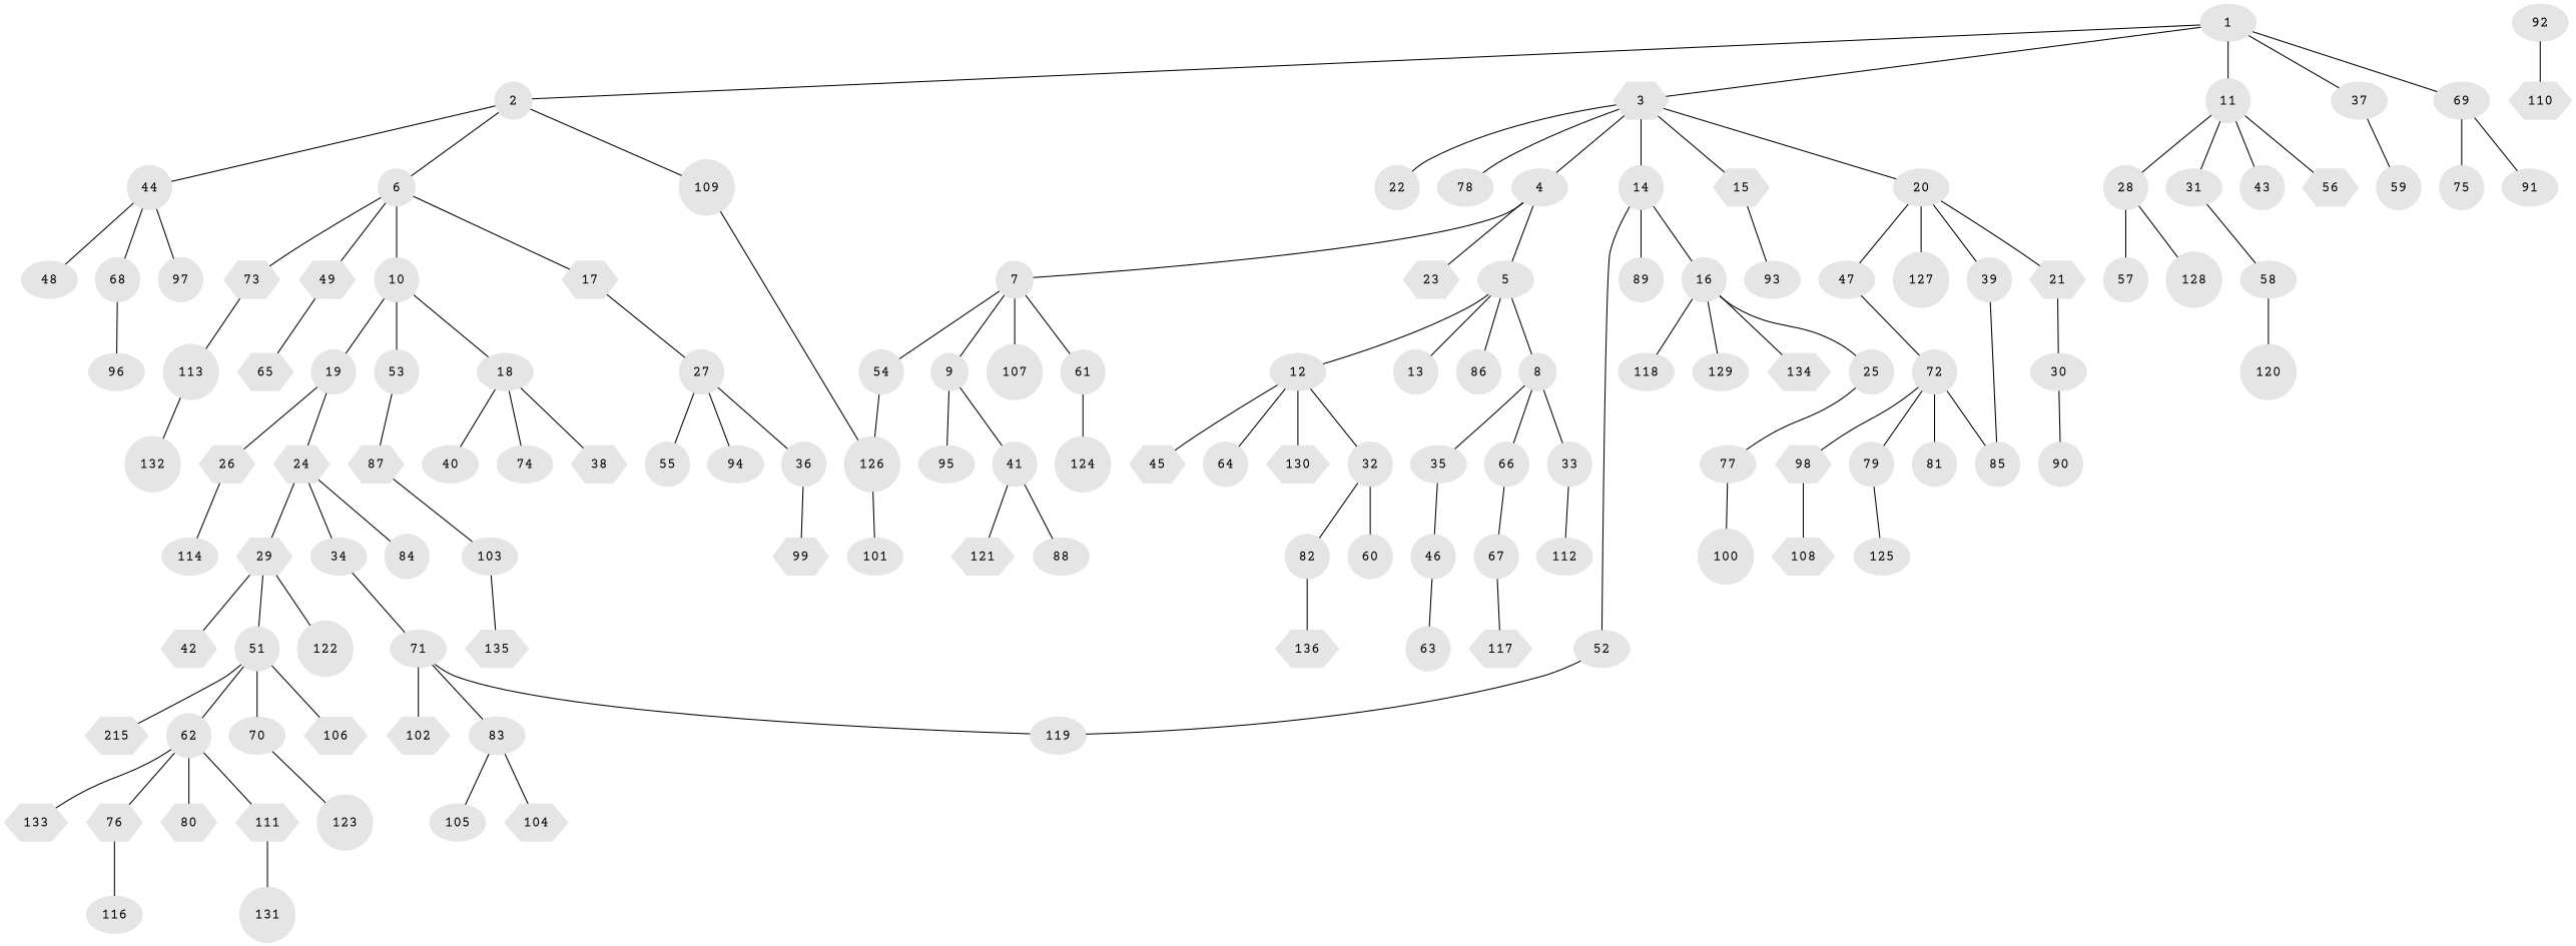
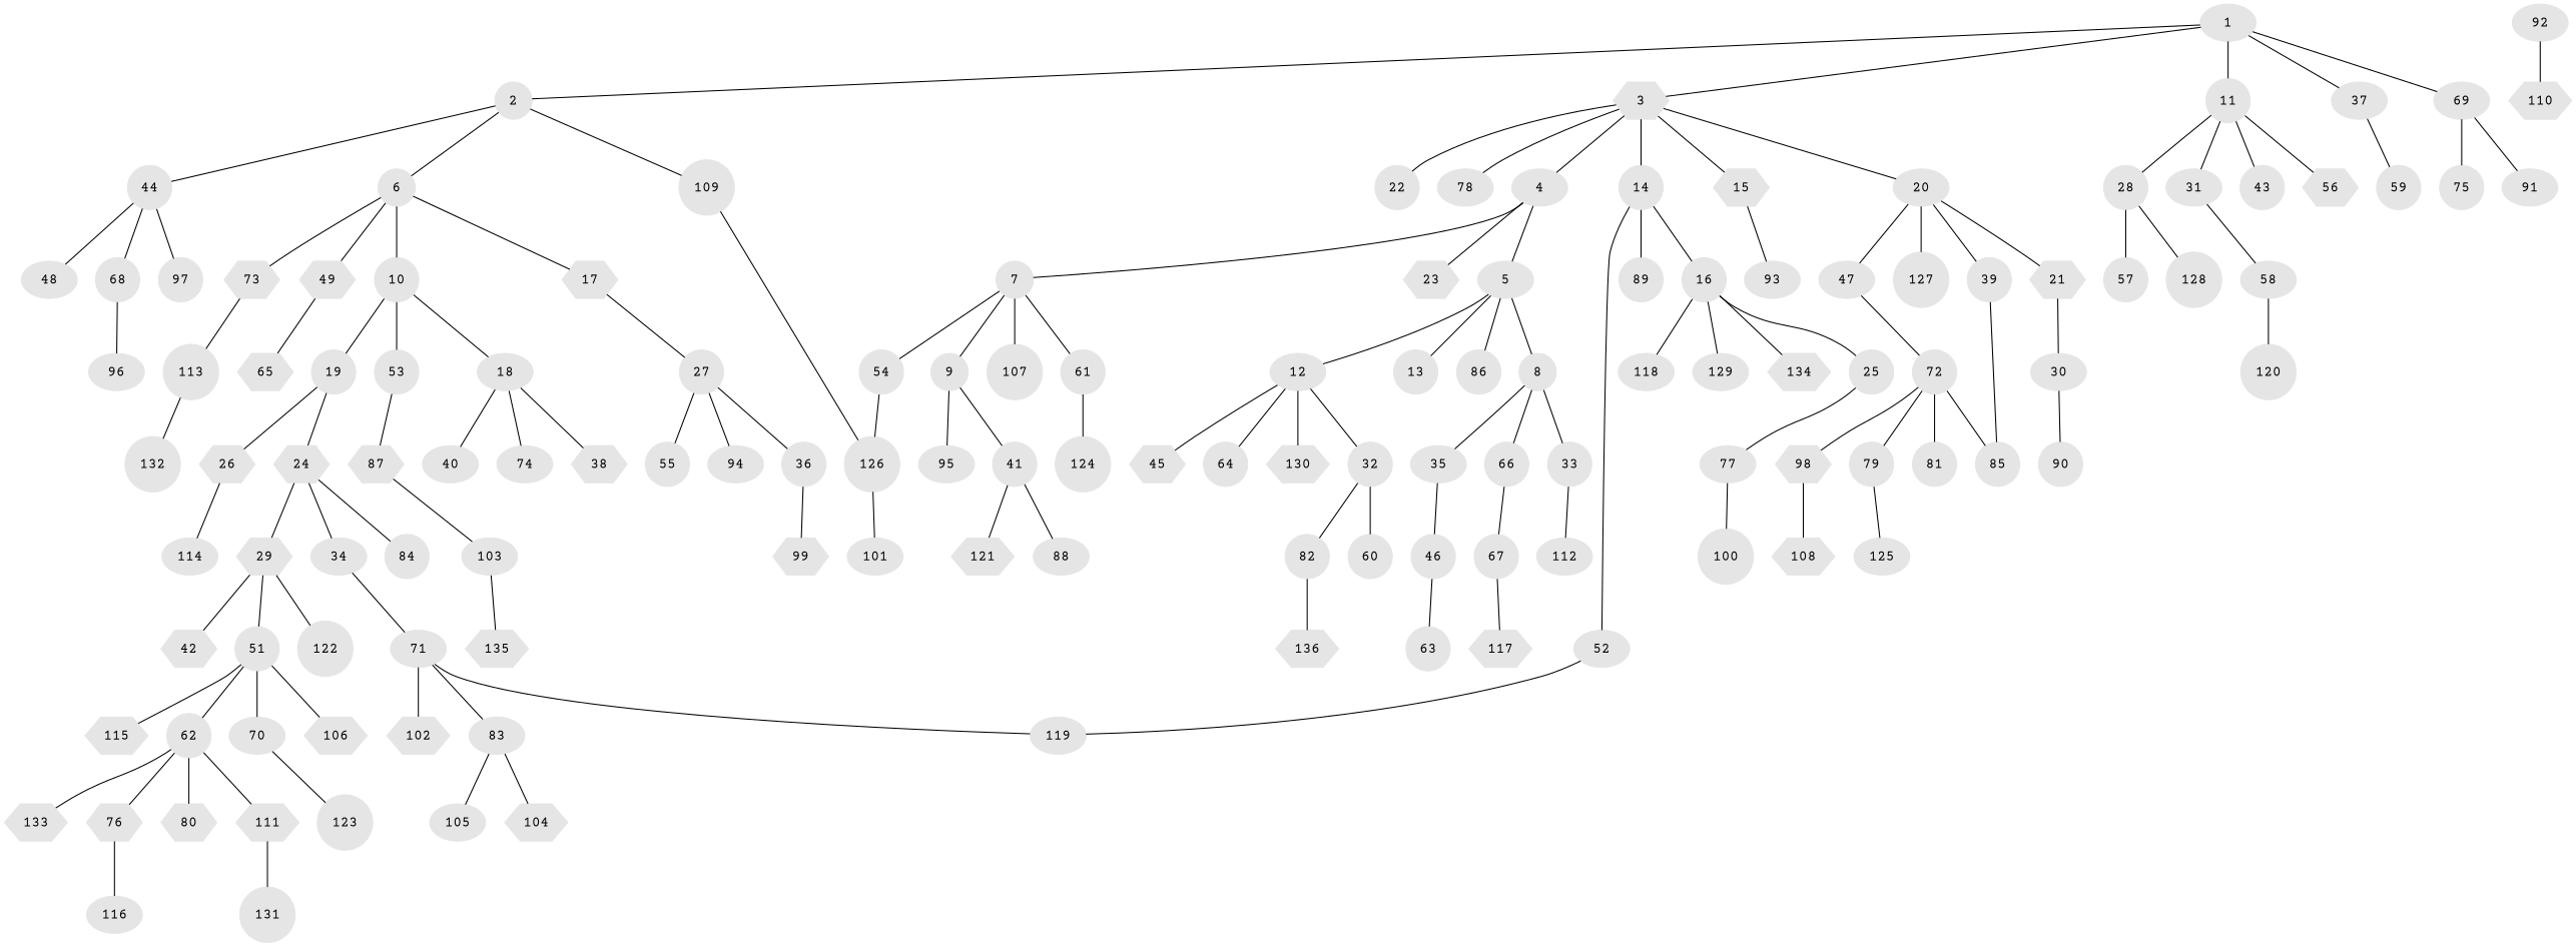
  graph {
    fontname="Courier Prime"
    node [color=gray90 fontname="Courier Prime" shape=circle style=filled]
    edge [fontname="Courier Prime"]
    1 [shape=ellipse]
    2
    3 [shape=hexagon]
    11
    37 [shape=ellipse]
    69 [shape=ellipse]
    6
    44
    109
    4 [shape=ellipse]
    14
    15 [shape=hexagon]
    20 [shape=ellipse]
    22
    78 [shape=ellipse]
    28
    31 [shape=ellipse]
    43
    56 [shape=hexagon]
    59
    75
    91 [shape=ellipse]
    10
    17 [shape=hexagon]
    49 [shape=hexagon]
    73 [shape=hexagon]
    48 [shape=ellipse]
    68
    97
    126
    5 [shape=ellipse]
    7
    23 [shape=hexagon]
    16
    52 [shape=ellipse]
    89
    93 [shape=ellipse]
    21 [shape=hexagon]
    39
    47 [shape=ellipse]
    127
    8
    12 [shape=ellipse]
    13
    86
    9
    54
    61
    107
    33
    35 [shape=ellipse]
    66
    32
    45 [shape=hexagon]
    64
    130 [shape=hexagon]
    18 [shape=ellipse]
    19
    53
    27
    65 [shape=hexagon]
    113
    41
    95 [shape=ellipse]
    124
    112 [shape=ellipse]
    46
    67
    88 [shape=ellipse]
    121 [shape=hexagon]
    38 [shape=hexagon]
    40 [shape=ellipse]
    74 [shape=ellipse]
    24 [shape=hexagon]
    26 [shape=hexagon]
    87 [shape=hexagon]
    57
    128
    58 [shape=ellipse]
    60
    82
    25
    118 [shape=ellipse]
    129 [shape=ellipse]
    134 [shape=hexagon]
    119 [shape=ellipse]
    77 [shape=ellipse]
    36
    55
    94 [shape=ellipse]
    29 [shape=hexagon]
    34 [shape=ellipse]
    84
    114 [shape=ellipse]
    30 [shape=ellipse]
    85
    72
    90
    42 [shape=hexagon]
    51
    122
    71 [shape=ellipse]
    100
    99 [shape=hexagon]
    62
    70 [shape=ellipse]
    106 [shape=hexagon]
-   115 [shape=hexagon label=215]
+   115 [shape=hexagon]
    120
    136 [shape=hexagon]
    83 [shape=ellipse]
    102 [shape=hexagon]
    63
    101 [shape=ellipse]
    96 [shape=ellipse]
    79
    81
    98 [shape=hexagon]
    92 [shape=ellipse]
    110 [shape=hexagon]
    76 [shape=hexagon]
    80 [shape=hexagon]
    111 [shape=hexagon]
    133 [shape=hexagon]
    123
    103 [shape=ellipse]
    116 [shape=ellipse]
    131
    117 [shape=hexagon]
    104 [shape=hexagon]
    105 [shape=ellipse]
    125 [shape=ellipse]
    108 [shape=hexagon]
    132
    135 [shape=hexagon]
    1 -- 2
    1 -- 3
    1 -- 11
    1 -- 37
    1 -- 69
    2 -- 6
    2 -- 44
    2 -- 109
    3 -- 4
    3 -- 14
    3 -- 15
    3 -- 20
    3 -- 22
    3 -- 78
    11 -- 28
    11 -- 31
    11 -- 43
    11 -- 56
    37 -- 59
    69 -- 75
    69 -- 91
    6 -- 10
    6 -- 17
    6 -- 49
    6 -- 73
    44 -- 48
    44 -- 68
    44 -- 97
    109 -- 126
    4 -- 5
    4 -- 7
    4 -- 23
    14 -- 16
    14 -- 52
    14 -- 89
    15 -- 93
    20 -- 21
    20 -- 39
    20 -- 47
    20 -- 127
    28 -- 57
    28 -- 128
    31 -- 58
    10 -- 18
    10 -- 19
    10 -- 53
    17 -- 27
    49 -- 65
    73 -- 113
    68 -- 96
    126 -- 101
    5 -- 8
    5 -- 12
    5 -- 13
    5 -- 86
    7 -- 9
    7 -- 54
    7 -- 61
    7 -- 107
    16 -- 25
    16 -- 118
    16 -- 129
    16 -- 134
    52 -- 119
    21 -- 30
    39 -- 85
    47 -- 72
    8 -- 33
    8 -- 35
    8 -- 66
    12 -- 32
    12 -- 45
    12 -- 64
    12 -- 130
    9 -- 41
    9 -- 95
    54 -- 126
    61 -- 124
    33 -- 112
    35 -- 46
    66 -- 67
    32 -- 60
    32 -- 82
    18 -- 38
    18 -- 40
    18 -- 74
    19 -- 24
    19 -- 26
    53 -- 87
    27 -- 36
    27 -- 55
    27 -- 94
    113 -- 132
    41 -- 88
    41 -- 121
    46 -- 63
    67 -- 117
    24 -- 29
    24 -- 34
    24 -- 84
    26 -- 114
    87 -- 103
    58 -- 120
    82 -- 136
    25 -- 77
    77 -- 100
    36 -- 99
    29 -- 42
    29 -- 51
    29 -- 122
    34 -- 71
    30 -- 90
    72 -- 85
    72 -- 79
    72 -- 81
    72 -- 98
    51 -- 62
    51 -- 70
    51 -- 106
    51 -- 115
    71 -- 119
    71 -- 83
    71 -- 102
    62 -- 76
    62 -- 80
    62 -- 111
    62 -- 133
    70 -- 123
    83 -- 104
    83 -- 105
    79 -- 125
    98 -- 108
    92 -- 110
    76 -- 116
    111 -- 131
    103 -- 135
  }
